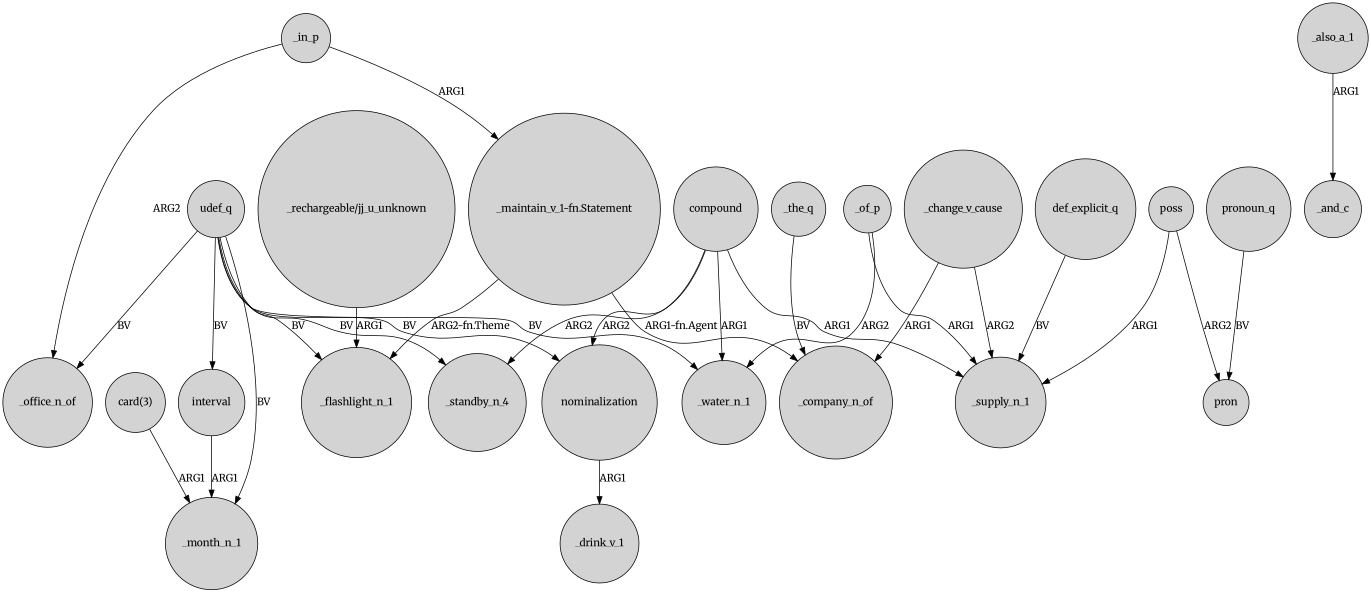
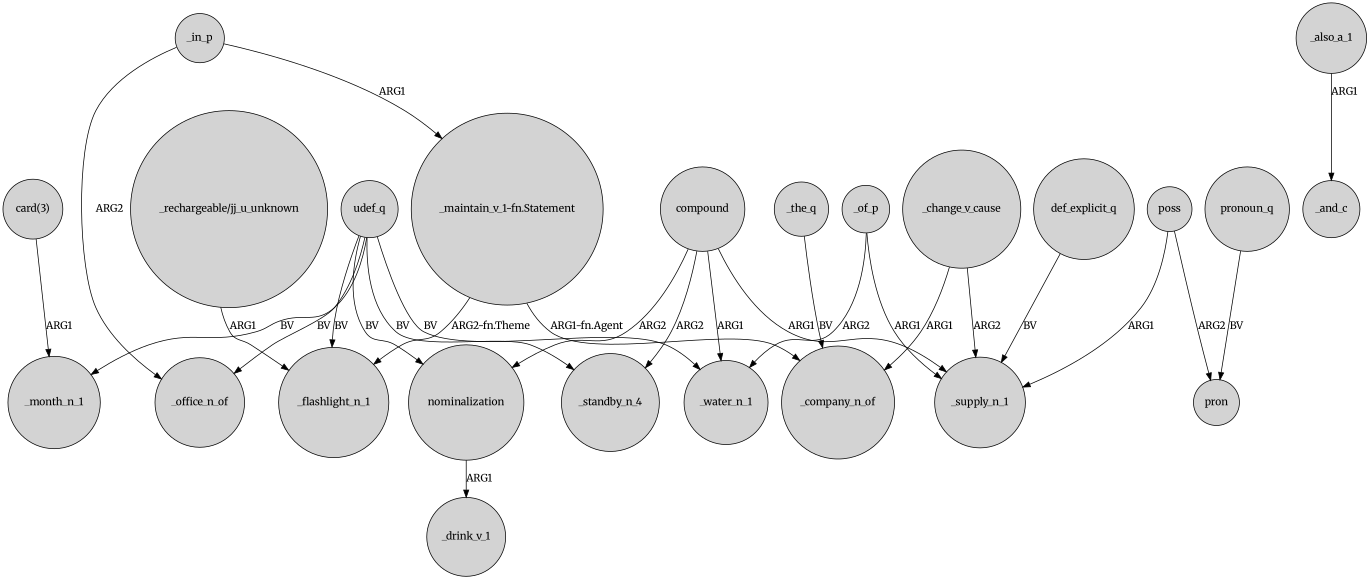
  digraph {
    fontname=Merriweather
    node [fontname=Merriweather shape=circle style=filled]
    edge [fontname=Merriweather]
    _of_p
    _water_n_1
    _supply_n_1
    udef_q
    _office_n_of
    nominalization
-   interval
    _month_n_1
    n9 [label=_standby_n_4]
    _flashlight_n_1
    _drink_v_1
    _change_v_cause
    _company_n_of
    poss
    pron
    _in_p
    "_maintain_v_1-fn.Statement"
    compound
    _the_q
    pronoun_q
    _also_a_1
    _and_c
    "_rechargeable/jj_u_unknown"
    def_explicit_q
    "card(3)"
    _of_p -> _water_n_1 [label=ARG2]
    _of_p -> _supply_n_1 [label=ARG1]
    udef_q -> _water_n_1 [label=BV]
    udef_q -> _office_n_of [label=BV]
    udef_q -> nominalization [label=BV]
-   udef_q -> interval [label=BV]
    udef_q -> _month_n_1 [label=BV]
    udef_q -> n9 [label=BV]
    udef_q -> _flashlight_n_1 [label=BV]
    nominalization -> _drink_v_1 [label=ARG1]
-   interval -> _month_n_1 [label=ARG1]
    _change_v_cause -> _supply_n_1 [label=ARG2]
    _change_v_cause -> _company_n_of [label=ARG1]
    poss -> _supply_n_1 [label=ARG1]
    poss -> pron [label=ARG2]
    _in_p -> _office_n_of [label=ARG2]
    _in_p -> "_maintain_v_1-fn.Statement" [label=ARG1]
    "_maintain_v_1-fn.Statement" -> _flashlight_n_1 [label="ARG2-fn.Theme"]
    "_maintain_v_1-fn.Statement" -> _company_n_of [label="ARG1-fn.Agent"]
    compound -> _water_n_1 [label=ARG1]
    compound -> _supply_n_1 [label=ARG1]
    compound -> nominalization [label=ARG2]
    compound -> n9 [label=ARG2]
    _the_q -> _company_n_of [label=BV]
    pronoun_q -> pron [label=BV]
    _also_a_1 -> _and_c [label=ARG1]
    "_rechargeable/jj_u_unknown" -> _flashlight_n_1 [label=ARG1]
    def_explicit_q -> _supply_n_1 [label=BV]
    "card(3)" -> _month_n_1 [label=ARG1]
  }
